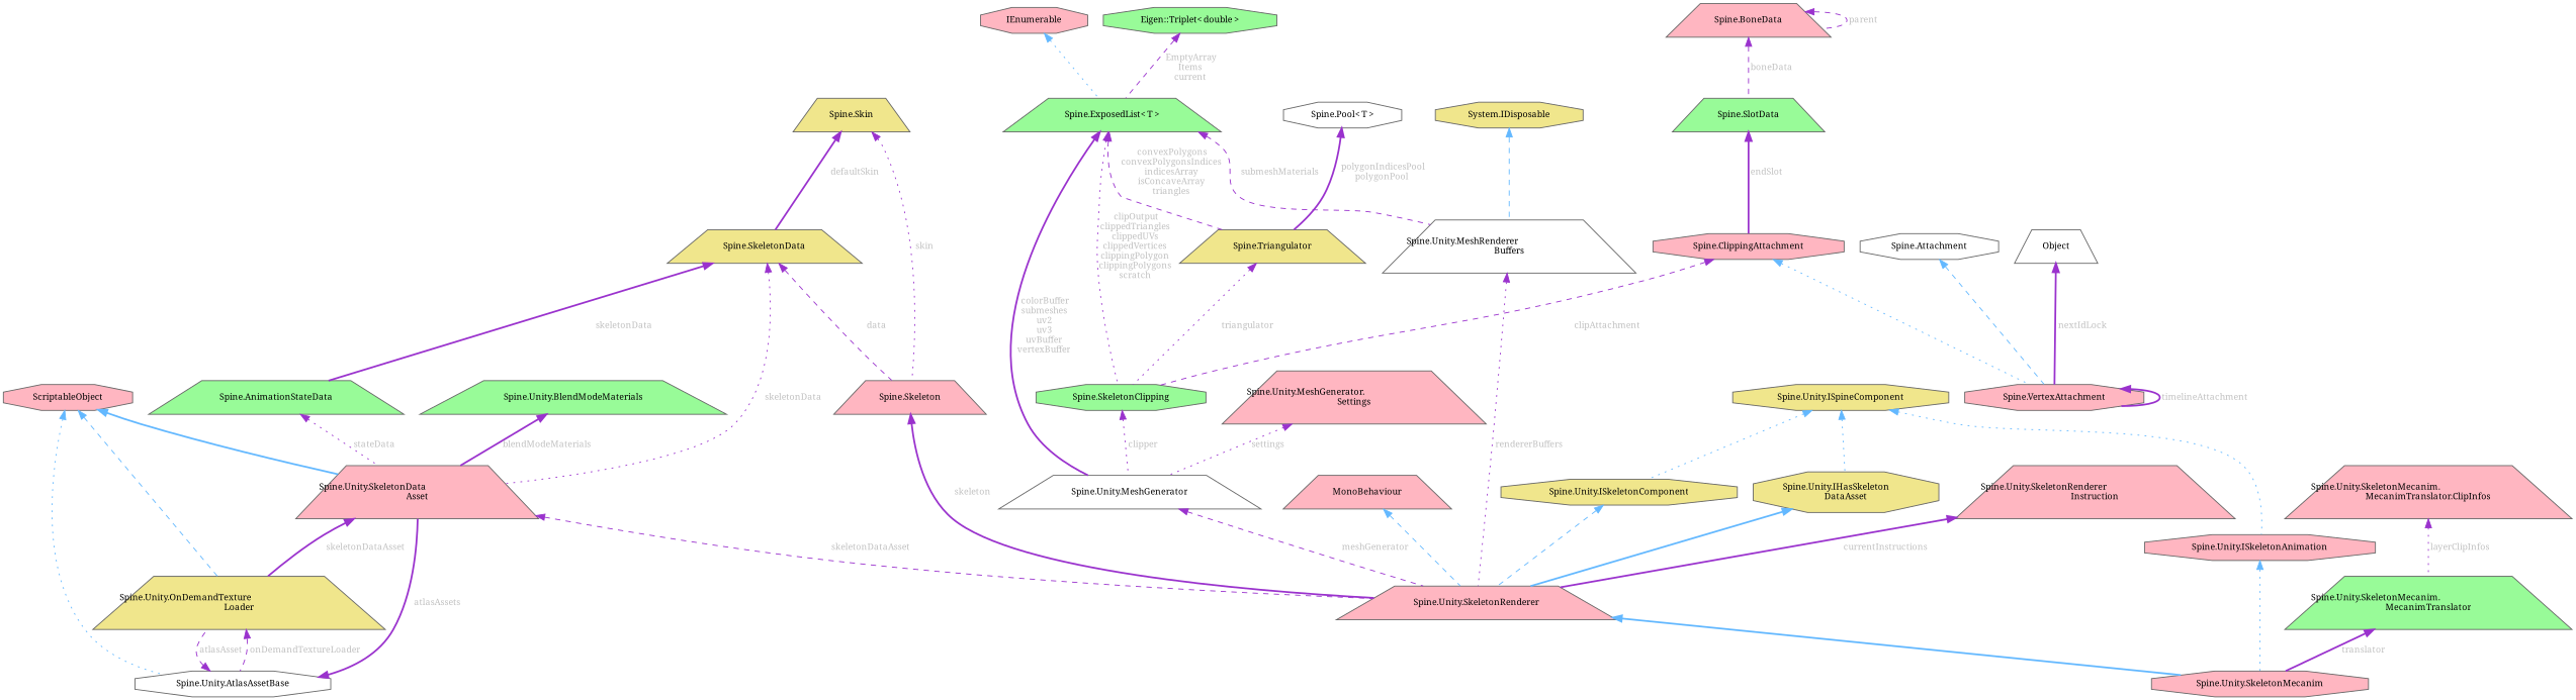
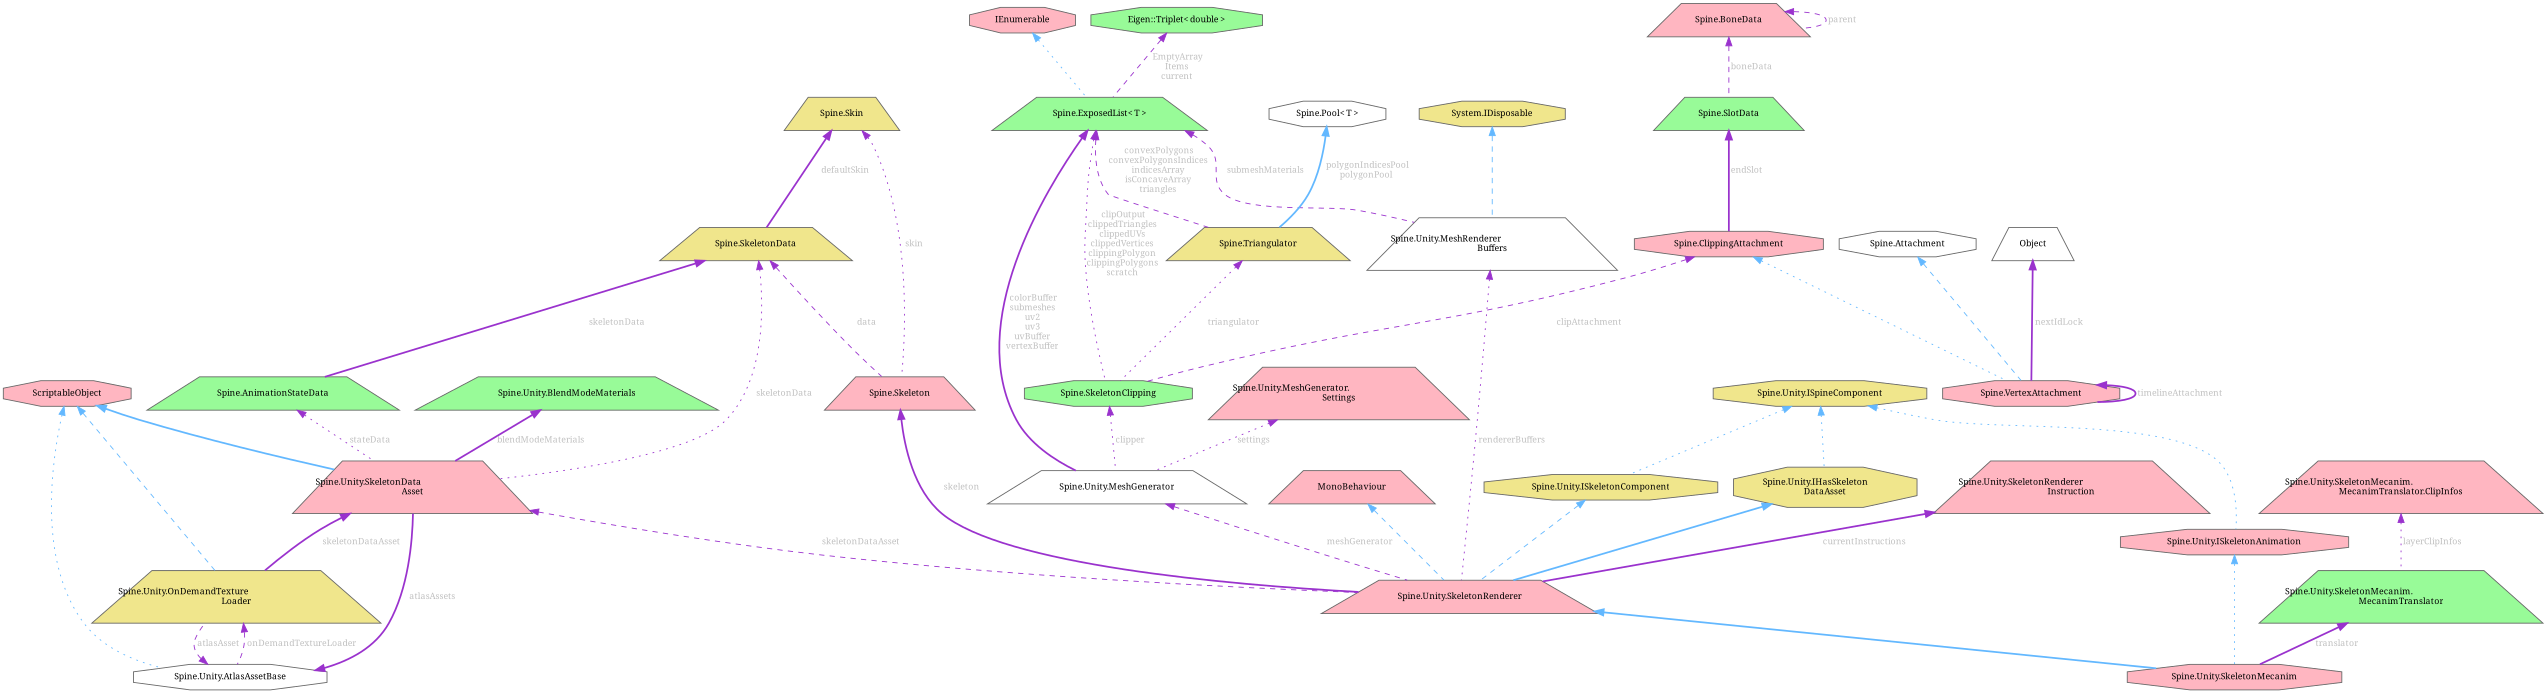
  digraph {
    fontname="Noto Serif"
    rankdir=TB
    node [color=gray40 fillcolor=lightpink fontname="Noto Serif" fontsize=10 shape=trapezium style=filled]
    edge [color=darkorchid3 dir=back fontname="Noto Serif" fontsize=10 labelfontname=Helvetica labelfontsize=10 style=bold fontcolor=grey]
    n1 [fontcolor=black height=0.2 label="Spine.Unity.SkeletonMecanim" shape=octagon width=0.4]
    n2 [height=0.2 label="Spine.Unity.SkeletonRenderer" width=0.4]
    n3 [height=0.2 label=MonoBehaviour width=0.4]
    n4 [fillcolor=khaki height=0.2 label="Spine.Unity.ISkeletonComponent" shape=octagon width=0.4]
    n5 [fillcolor=khaki height=0.2 label="Spine.Unity.ISpineComponent" shape=octagon width=0.4]
    n6 [fillcolor=khaki height=0.2 label="Spine.Unity.IHasSkeleton\lDataAsset" shape=octagon width=0.4]
    n7 [height=0.2 label="Spine.Unity.ISkeletonAnimation" shape=octagon width=0.4]
    n8 [height=0.2 label="Spine.Unity.SkeletonData\lAsset" width=0.4]
    n9 [fillcolor=khaki height=0.2 label="Spine.Unity.OnDemandTexture\lLoader" width=0.4]
    n10 [fillcolor=white height=0.2 label="Spine.Unity.AtlasAssetBase" shape=octagon width=0.4]
    n11 [height=0.2 label=ScriptableObject shape=octagon width=0.4]
    n12 [fillcolor=palegreen height=0.2 label="Spine.Unity.BlendModeMaterials" width=0.4]
    n13 [fillcolor=khaki height=0.2 label="Spine.SkeletonData" width=0.4]
    n14 [fillcolor=palegreen height=0.2 label="Spine.AnimationStateData" width=0.4]
    n15 [height=0.2 label="Spine.Skeleton" width=0.4]
    n16 [fillcolor=khaki height=0.2 label="Spine.Skin" width=0.4]
    n17 [height=0.2 label="Spine.Unity.SkeletonRenderer\lInstruction" width=0.4]
    n18 [fillcolor=white height=0.2 label="Spine.Unity.MeshGenerator" width=0.4]
    n19 [height=0.2 label="Spine.Unity.MeshGenerator.\lSettings" width=0.4]
    n20 [fillcolor=palegreen height=0.2 label="Spine.ExposedList\< T \>" width=0.4]
    n21 [fillcolor=palegreen height=0.2 label="Spine.SkeletonClipping" shape=octagon width=0.4]
    n22 [fillcolor=khaki height=0.2 label="Spine.Triangulator" width=0.4]
    n23 [fillcolor=white height=0.2 label="Spine.Unity.MeshRenderer\lBuffers" width=0.4]
    n24 [height=0.2 label=IEnumerable shape=octagon width=0.4]
    n25 [fillcolor=palegreen height=0.2 label="Eigen::Triplet\< double \>" shape=octagon width=0.4]
    n26 [fillcolor=white height=0.2 label="Spine.Pool\< T \>" shape=octagon width=0.4]
    n27 [height=0.2 label="Spine.ClippingAttachment" shape=octagon width=0.4]
    n28 [height=0.2 label="Spine.VertexAttachment" shape=octagon width=0.4]
    n29 [fillcolor=white height=0.2 label="Spine.Attachment" shape=octagon width=0.4]
    n30 [fillcolor=white height=0.2 label=Object width=0.4]
    n31 [fillcolor=palegreen height=0.2 label="Spine.SlotData" width=0.4]
    n32 [height=0.2 label="Spine.BoneData" width=0.4]
    n33 [fillcolor=khaki height=0.2 label="System.IDisposable" shape=octagon width=0.4]
    n34 [fillcolor=palegreen height=0.2 label="Spine.Unity.SkeletonMecanim.\lMecanimTranslator" width=0.4]
    n35 [height=0.2 label="Spine.Unity.SkeletonMecanim.\lMecanimTranslator.ClipInfos" width=0.4]
    n2 -> n1 [color=steelblue1 fontcolor=""]
    n3 -> n2 [color=steelblue1 style=dashed fontcolor=""]
    n4 -> n2 [color=steelblue1 style=dashed fontcolor=""]
    n5 -> n4 [color=steelblue1 style=dotted fontcolor=""]
    n5 -> n6 [color=steelblue1 style=dotted fontcolor=""]
    n5 -> n7 [color=steelblue1 style=dotted fontcolor=""]
    n6 -> n2 [color=steelblue1 fontcolor=""]
    n7 -> n1 [color=steelblue1 style=dotted fontcolor=""]
    n8 -> n2 [label=" skeletonDataAsset" style=dashed]
    n8 -> n9 [label=" skeletonDataAsset"]
    n9 -> n10 [label=" onDemandTextureLoader" style=dashed]
    n10 -> n8 [label=" atlasAssets"]
    n10 -> n9 [label=" atlasAsset" style=dashed]
    n11 -> n8 [color=steelblue1 fontcolor=""]
    n11 -> n9 [color=steelblue1 style=dashed fontcolor=""]
    n11 -> n10 [color=steelblue1 style=dotted fontcolor=""]
    n12 -> n8 [label=" blendModeMaterials"]
    n13 -> n8 [label=" skeletonData" style=dotted]
    n13 -> n14 [label=" skeletonData"]
    n13 -> n15 [label=" data" style=dashed]
    n14 -> n8 [label=" stateData" style=dotted]
    n15 -> n2 [label=" skeleton"]
    n16 -> n13 [label=" defaultSkin"]
    n16 -> n15 [label=" skin" style=dotted]
    n17 -> n2 [label=" currentInstructions"]
    n18 -> n2 [label=" meshGenerator" style=dashed]
    n19 -> n18 [label=" settings" style=dotted]
    n20 -> n18 [label=" colorBuffer\nsubmeshes\nuv2\nuv3\nuvBuffer\nvertexBuffer"]
    n20 -> n21 [label=" clipOutput\nclippedTriangles\nclippedUVs\nclippedVertices\nclippingPolygon\nclippingPolygons\nscratch" style=dotted]
    n20 -> n22 [label=" convexPolygons\nconvexPolygonsIndices\nindicesArray\nisConcaveArray\ntriangles" style=dashed]
    n20 -> n23 [label=" submeshMaterials" style=dashed]
    n21 -> n18 [label=" clipper" style=dotted]
    n22 -> n21 [label=" triangulator" style=dotted]
    n23 -> n2 [label=" rendererBuffers" style=dotted]
    n24 -> n20 [color=steelblue1 style=dotted fontcolor=""]
    n25 -> n20 [label=" EmptyArray\nItems\ncurrent" style=dashed]
-   n26 -> n22 [label=" polygonIndicesPool\npolygonPool"]
+   n26 -> n22 [color=steelblue1 label=" polygonIndicesPool\npolygonPool"]
    n27 -> n21 [label=" clipAttachment" style=dashed]
    n27 -> n28 [color=steelblue1 style=dotted fontcolor=""]
    n28 -> n28 [label=" timelineAttachment"]
    n29 -> n28 [color=steelblue1 style=dashed fontcolor=""]
    n30 -> n28 [label=" nextIdLock"]
    n31 -> n27 [label=" endSlot"]
    n32 -> n31 [label=" boneData" style=dashed]
    n32 -> n32 [label=" parent" style=dashed]
    n33 -> n23 [color=steelblue1 style=dashed fontcolor=""]
    n34 -> n1 [label=" translator"]
    n35 -> n34 [label=" layerClipInfos" style=dotted]
  }
